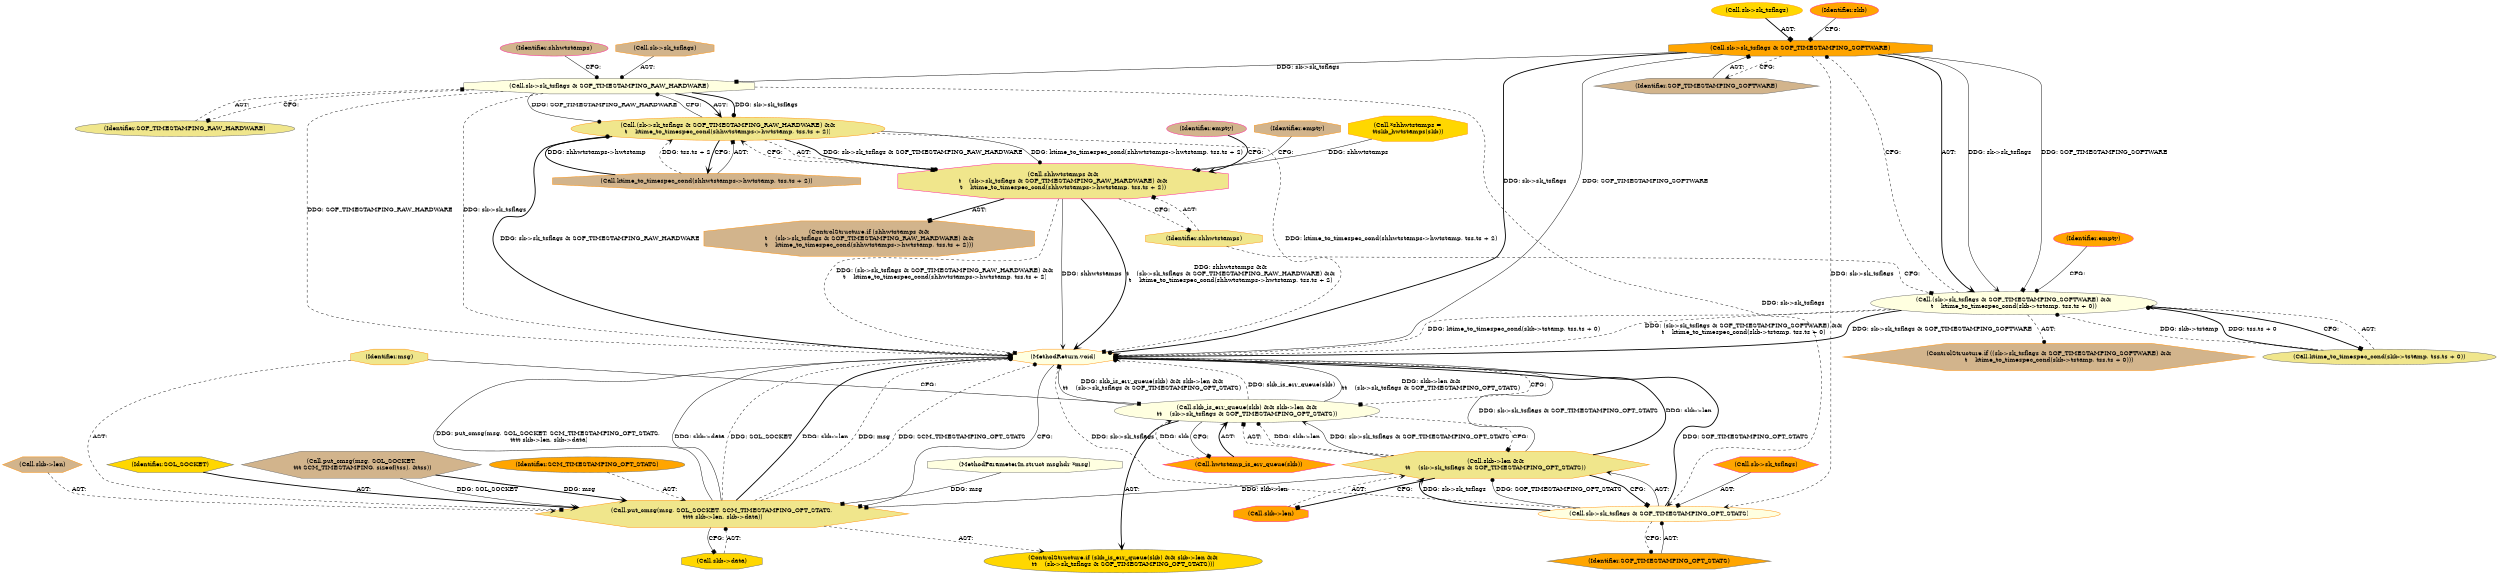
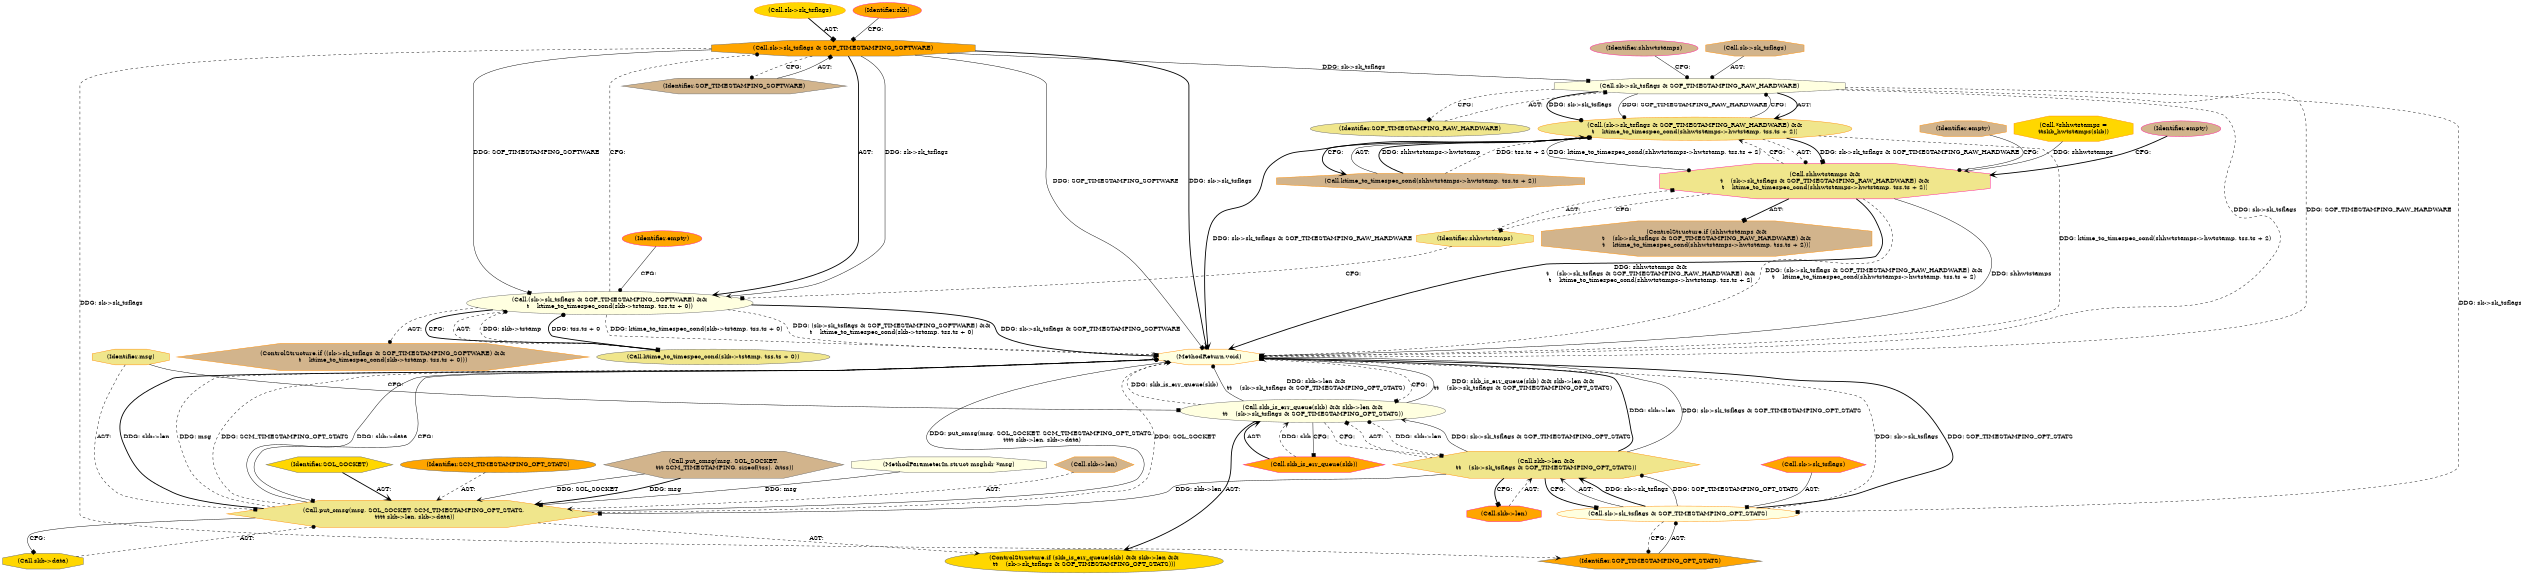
  digraph {
    node [color=darkorange fillcolor=tan shape=octagon style=filled]
    edge [arrowhead=vee style=dashed]
    n1 [color=gray40 fillcolor=orange label="(Call,sk->sk_tsflags & SOF_TIMESTAMPING_SOFTWARE)"]
    n2 [color=gray40 fillcolor=lightyellow label="(Call,(sk->sk_tsflags & SOF_TIMESTAMPING_SOFTWARE) &&\n\t    ktime_to_timespec_cond(skb->tstamp, tss.ts + 0))" shape=ellipse]
    n3 [color=gray40 fillcolor=lightyellow label="(Call,sk->sk_tsflags & SOF_TIMESTAMPING_RAW_HARDWARE)"]
    n4 [fillcolor=lightyellow label="(Call,sk->sk_tsflags & SOF_TIMESTAMPING_OPT_STATS)" shape=ellipse]
    n5 [color=gray40 label="(Identifier,SOF_TIMESTAMPING_SOFTWARE)" shape=hexagon]
    n6 [fillcolor=lightyellow label="(MethodReturn,void)"]
    n7 [label="(ControlStructure,if ((sk->sk_tsflags & SOF_TIMESTAMPING_SOFTWARE) &&\n\t    ktime_to_timespec_cond(skb->tstamp, tss.ts + 0)))" shape=hexagon]
    n8 [color=gray40 fillcolor=khaki label="(Call,ktime_to_timespec_cond(skb->tstamp, tss.ts + 0))" shape=ellipse]
    n9 [fillcolor=khaki label="(Call,(sk->sk_tsflags & SOF_TIMESTAMPING_RAW_HARDWARE) &&\n\t    ktime_to_timespec_cond(shhwtstamps->hwtstamp, tss.ts + 2))" shape=ellipse]
    n10 [color=gray40 fillcolor=khaki label="(Identifier,SOF_TIMESTAMPING_RAW_HARDWARE)" shape=ellipse]
    n11 [fillcolor=khaki label="(Call,skb->len &&\n\t\t    (sk->sk_tsflags & SOF_TIMESTAMPING_OPT_STATS))" shape=hexagon]
    n12 [color=gray40 fillcolor=orange label="(Identifier,SOF_TIMESTAMPING_OPT_STATS)" shape=hexagon]
    n13 [color=gray40 fillcolor=lightyellow label="(Call,skb_is_err_queue(skb) && skb->len &&\n\t\t    (sk->sk_tsflags & SOF_TIMESTAMPING_OPT_STATS))" shape=ellipse]
    n14 [fillcolor=khaki label="(Call,put_cmsg(msg, SOL_SOCKET, SCM_TIMESTAMPING_OPT_STATS,\n \t\t\t\t skb->len, skb->data))" shape=hexagon]
    n15 [color=deeppink fillcolor=khaki label="(Call,shhwtstamps &&\n\t    (sk->sk_tsflags & SOF_TIMESTAMPING_RAW_HARDWARE) &&\n\t    ktime_to_timespec_cond(shhwtstamps->hwtstamp, tss.ts + 2))"]
    n16 [label="(Call,ktime_to_timespec_cond(shhwtstamps->hwtstamp, tss.ts + 2))"]
    n17 [label="(ControlStructure,if (shhwtstamps &&\n\t    (sk->sk_tsflags & SOF_TIMESTAMPING_RAW_HARDWARE) &&\n\t    ktime_to_timespec_cond(shhwtstamps->hwtstamp, tss.ts + 2)))"]
    n18 [fillcolor=khaki label="(Identifier,shhwtstamps)"]
    n19 [color=deeppink fillcolor=orange label="(Call,skb->len)"]
-   n20 [color=deeppink fillcolor=orange label="(Call,hwtstamp_is_err_queue(skb))" shape=hexagon]
+   n20 [color=deeppink fillcolor=orange label="(Call,skb_is_err_queue(skb))" shape=hexagon]
    n21 [color=gray40 fillcolor=gold label="(ControlStructure,if (skb_is_err_queue(skb) && skb->len &&\n\t\t    (sk->sk_tsflags & SOF_TIMESTAMPING_OPT_STATS)))" shape=ellipse]
    n22 [color=gray40 fillcolor=gold label="(Call,skb->data)"]
    n23 [color=gray40 fillcolor=gold label="(Identifier,SOL_SOCKET)" shape=hexagon]
    n24 [color=gray40 fillcolor=orange label="(Identifier,SCM_TIMESTAMPING_OPT_STATS)" shape=ellipse]
    n25 [label="(Identifier,empty)"]
    n26 [color=gray40 label="(Call,put_cmsg(msg, SOL_SOCKET,\n \t\t\t SCM_TIMESTAMPING, sizeof(tss), &tss))" shape=hexagon]
    n27 [fillcolor=gold label="(Call,*shhwtstamps =\n\t\tskb_hwtstamps(skb))"]
    n28 [color=gray40 fillcolor=lightyellow label="(MethodParameterIn,struct msghdr *msg)"]
    n29 [color=deeppink label="(Identifier,empty)" shape=ellipse]
    n30 [label="(Call,skb->len)" shape=hexagon]
    n31 [color=deeppink fillcolor=orange label="(Identifier,empty)" shape=ellipse]
    n32 [fillcolor=gold label="(Call,sk->sk_tsflags)" shape=ellipse]
    n33 [color=deeppink label="(Identifier,shhwtstamps)" shape=ellipse]
    n34 [fillcolor=khaki label="(Identifier,msg)"]
    n35 [color=deeppink fillcolor=orange label="(Call,sk->sk_tsflags)" shape=hexagon]
    n36 [label="(Call,sk->sk_tsflags)"]
    n37 [color=deeppink fillcolor=orange label="(Identifier,skb)" shape=ellipse]
    n1 -> n2 [label="AST: " style=bold]
    n1 -> n2 [label="DDG: sk->sk_tsflags" style=solid]
    n1 -> n2 [arrowhead=box label="DDG: SOF_TIMESTAMPING_SOFTWARE" style=solid]
    n1 -> n3 [arrowhead=box label="DDG: sk->sk_tsflags" style=solid]
-   n1 -> n4 [label="DDG: sk->sk_tsflags"]
-   n1 -> n5 [label="CFG: "]
+   n1 -> n12 [label="DDG: sk->sk_tsflags"]
+   n1 -> n5 [arrowhead=dot label="CFG: "]
    n1 -> n6 [arrowhead=box label="DDG: SOF_TIMESTAMPING_SOFTWARE" style=solid]
    n1 -> n6 [arrowhead=dot label="DDG: sk->sk_tsflags" style=bold]
    n2 -> n1 [arrowhead=dot label="CFG: "]
    n2 -> n6 [label="DDG: ktime_to_timespec_cond(skb->tstamp, tss.ts + 0)"]
    n2 -> n6 [arrowhead=box label="DDG: (sk->sk_tsflags & SOF_TIMESTAMPING_SOFTWARE) &&\n\t    ktime_to_timespec_cond(skb->tstamp, tss.ts + 0)"]
    n2 -> n6 [label="DDG: sk->sk_tsflags & SOF_TIMESTAMPING_SOFTWARE" style=bold]
    n2 -> n7 [arrowhead=dot label="AST: "]
    n2 -> n8 [arrowhead=box label="CFG: " style=bold]
-   n3 -> n4 [label="DDG: sk->sk_tsflags"]
+   n3 -> n4 [arrowhead=box label="DDG: sk->sk_tsflags"]
    n3 -> n6 [label="DDG: sk->sk_tsflags"]
    n3 -> n6 [arrowhead=box label="DDG: SOF_TIMESTAMPING_RAW_HARDWARE"]
    n3 -> n9 [label="AST: " style=bold]
    n3 -> n9 [arrowhead=dot label="DDG: sk->sk_tsflags" style=bold]
    n3 -> n9 [arrowhead=dot label="DDG: SOF_TIMESTAMPING_RAW_HARDWARE" style=solid]
    n3 -> n10 [arrowhead=box label="CFG: "]
    n4 -> n6 [arrowhead=box label="DDG: sk->sk_tsflags"]
    n4 -> n6 [arrowhead=box label="DDG: SOF_TIMESTAMPING_OPT_STATS" style=bold]
    n4 -> n11 [label="AST: " style=solid]
    n4 -> n11 [label="DDG: sk->sk_tsflags" style=bold]
    n4 -> n11 [arrowhead=dot label="DDG: SOF_TIMESTAMPING_OPT_STATS" style=solid]
    n4 -> n12 [arrowhead=dot label="CFG: "]
    n5 -> n1 [arrowhead=box label="AST: " style=solid]
    n6 -> n13 [arrowhead=box label="CFG: "]
    n6 -> n14 [arrowhead=box label="CFG: " style=solid]
    n8 -> n2 [label="AST: "]
    n8 -> n2 [arrowhead=dot label="DDG: skb->tstamp"]
    n8 -> n2 [arrowhead=dot label="DDG: tss.ts + 0" style=bold]
    n9 -> n3 [arrowhead=dot label="CFG: " style=solid]
    n9 -> n6 [arrowhead=box label="DDG: ktime_to_timespec_cond(shhwtstamps->hwtstamp, tss.ts + 2)"]
    n9 -> n6 [label="DDG: sk->sk_tsflags & SOF_TIMESTAMPING_RAW_HARDWARE" style=bold]
    n9 -> n15 [arrowhead=dot label="AST: "]
    n9 -> n15 [arrowhead=box label="DDG: sk->sk_tsflags & SOF_TIMESTAMPING_RAW_HARDWARE" style=bold]
    n9 -> n15 [arrowhead=dot label="DDG: ktime_to_timespec_cond(shhwtstamps->hwtstamp, tss.ts + 2)" style=solid]
    n9 -> n16 [label="CFG: " style=bold]
    n10 -> n3 [arrowhead=box label="AST: "]
    n11 -> n4 [arrowhead=box label="CFG: " style=bold]
    n11 -> n6 [arrowhead=dot label="DDG: sk->sk_tsflags & SOF_TIMESTAMPING_OPT_STATS" style=solid]
    n11 -> n6 [label="DDG: skb->len" style=bold]
    n11 -> n13 [arrowhead=box label="AST: "]
    n11 -> n13 [arrowhead=dot label="DDG: skb->len"]
    n11 -> n13 [label="DDG: sk->sk_tsflags & SOF_TIMESTAMPING_OPT_STATS" style=solid]
    n11 -> n14 [arrowhead=box label="DDG: skb->len" style=solid]
    n11 -> n19 [arrowhead=box label="CFG: " style=bold]
    n12 -> n4 [arrowhead=dot label="AST: " style=solid]
    n13 -> n6 [label="DDG: skb_is_err_queue(skb) && skb->len &&\n\t\t    (sk->sk_tsflags & SOF_TIMESTAMPING_OPT_STATS)" style=solid]
    n13 -> n6 [arrowhead=dot label="DDG: skb_is_err_queue(skb)"]
    n13 -> n6 [arrowhead=dot label="DDG: skb->len &&\n\t\t    (sk->sk_tsflags & SOF_TIMESTAMPING_OPT_STATS)" style=solid]
    n13 -> n11 [arrowhead=box label="CFG: "]
    n13 -> n20 [arrowhead=box label="CFG: " style=solid]
    n13 -> n21 [label="AST: " style=bold]
    n14 -> n6 [label="DDG: put_cmsg(msg, SOL_SOCKET, SCM_TIMESTAMPING_OPT_STATS,\n \t\t\t\t skb->len, skb->data)" style=solid]
    n14 -> n6 [label="DDG: SOL_SOCKET"]
    n14 -> n6 [arrowhead=dot label="DDG: skb->len" style=bold]
    n14 -> n6 [arrowhead=dot label="DDG: msg"]
    n14 -> n6 [arrowhead=dot label="DDG: SCM_TIMESTAMPING_OPT_STATS"]
    n14 -> n6 [arrowhead=dot label="DDG: skb->data" style=solid]
    n14 -> n21 [label="AST: "]
    n14 -> n22 [arrowhead=box label="CFG: " style=solid]
    n15 -> n6 [label="DDG: shhwtstamps &&\n\t    (sk->sk_tsflags & SOF_TIMESTAMPING_RAW_HARDWARE) &&\n\t    ktime_to_timespec_cond(shhwtstamps->hwtstamp, tss.ts + 2)" style=bold]
    n15 -> n6 [arrowhead=box label="DDG: (sk->sk_tsflags & SOF_TIMESTAMPING_RAW_HARDWARE) &&\n\t    ktime_to_timespec_cond(shhwtstamps->hwtstamp, tss.ts + 2)"]
    n15 -> n6 [label="DDG: shhwtstamps" style=solid]
    n15 -> n9 [label="CFG: "]
    n15 -> n17 [arrowhead=box label="AST: " style=bold]
    n15 -> n18 [arrowhead=box label="CFG: "]
    n16 -> n9 [arrowhead=box label="AST: " style=solid]
    n16 -> n9 [arrowhead=dot label="DDG: shhwtstamps->hwtstamp" style=bold]
    n16 -> n9 [label="DDG: tss.ts + 2"]
    n18 -> n2 [arrowhead=box label="CFG: "]
    n18 -> n15 [arrowhead=box label="AST: "]
    n19 -> n11 [label="AST: "]
    n20 -> n13 [label="AST: " style=bold]
    n20 -> n13 [label="DDG: skb"]
    n22 -> n14 [arrowhead=dot label="AST: "]
    n23 -> n14 [label="AST: " style=bold]
    n24 -> n14 [label="AST: "]
    n25 -> n15 [arrowhead=dot label="CFG: " style=solid]
    n26 -> n14 [label="DDG: msg" style=bold]
    n26 -> n14 [label="DDG: SOL_SOCKET" style=solid]
    n27 -> n15 [label="DDG: shhwtstamps" style=solid]
    n28 -> n14 [arrowhead=box label="DDG: msg" style=solid]
    n29 -> n15 [label="CFG: " style=bold]
    n30 -> n14 [label="AST: "]
    n31 -> n2 [arrowhead=dot label="CFG: " style=solid]
    n32 -> n1 [arrowhead=box label="AST: " style=bold]
    n33 -> n3 [arrowhead=dot label="CFG: " style=solid]
    n34 -> n13 [arrowhead=box label="CFG: " style=solid]
    n34 -> n14 [arrowhead=box label="AST: "]
    n35 -> n4 [arrowhead=box label="AST: " style=solid]
    n36 -> n3 [arrowhead=dot label="AST: " style=solid]
    n37 -> n1 [arrowhead=box label="CFG: " style=solid]
  }
